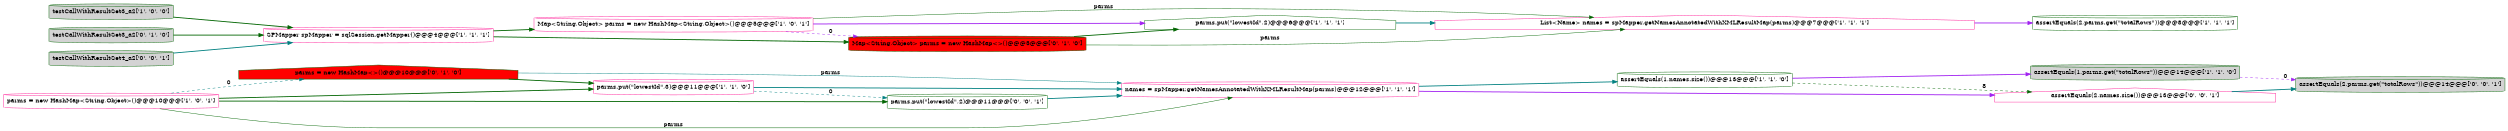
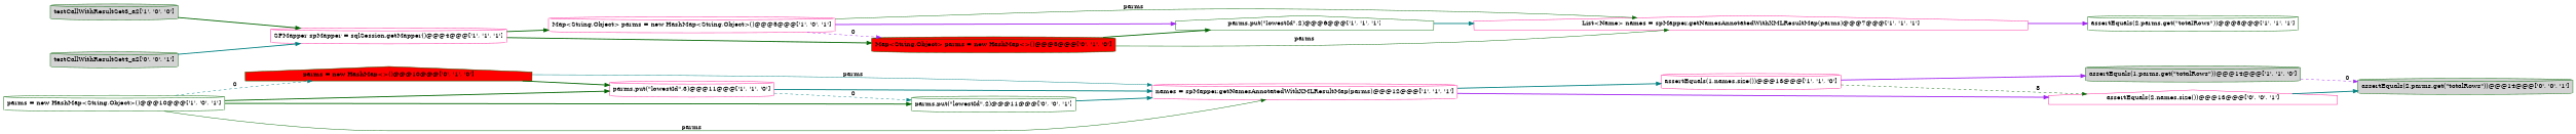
  digraph {
    rankdir=LR
    node [color=darkgreen fillcolor=white shape=cylinder style=filled]
    edge [color=darkgreen style=bold]
    n1 [fillcolor=red label="parms = new HashMap<>()@@@10@@@['0', '1', '0']" shape=house]
    n2 [color=deeppink label="names = spMapper.getNamesAnnotatedWithXMLResultMap(parms)@@@12@@@['1', '1', '1']"]
    n3 [color=deeppink label="parms.put(\"lowestId\",3)@@@11@@@['1', '1', '0']"]
-   n4 [label="assertEquals(1,names.size())@@@13@@@['1', '1', '0']"]
+   n4 [color=deeppink label="assertEquals(1,names.size())@@@13@@@['1', '1', '0']"]
    n5 [color=deeppink label="assertEquals(2,names.size())@@@13@@@['0', '0', '1']" shape=house]
    n6 [label="parms.put(\"lowestId\",2)@@@11@@@['0', '0', '1']"]
    n7 [fillcolor=lightgray label="assertEquals(1,parms.get(\"totalRows\"))@@@14@@@['1', '1', '0']"]
    n8 [fillcolor=lightgray label="assertEquals(2,parms.get(\"totalRows\"))@@@14@@@['0', '0', '1']"]
    n9 [color=deeppink label="Map<String,Object> parms = new HashMap<String,Object>()@@@5@@@['1', '0', '1']"]
    n10 [color=deeppink label="List<Name> names = spMapper.getNamesAnnotatedWithXMLResultMap(parms)@@@7@@@['1', '1', '1']" shape=house]
    n11 [label="parms.put(\"lowestId\",2)@@@6@@@['1', '1', '1']" shape=house]
    n12 [fillcolor=red label="Map<String,Object> parms = new HashMap<>()@@@5@@@['0', '1', '0']"]
    n13 [label="assertEquals(2,parms.get(\"totalRows\"))@@@8@@@['1', '1', '1']"]
-   n14 [color=deeppink label="parms = new HashMap<String,Object>()@@@10@@@['1', '0', '1']"]
+   n14 [label="parms = new HashMap<String,Object>()@@@10@@@['1', '0', '1']"]
    n15 [fillcolor=lightgray label="testCallWithResultSet3_a2['1', '0', '0']"]
    n16 [color=deeppink label="SPMapper spMapper = sqlSession.getMapper()@@@4@@@['1', '1', '1']"]
-   n17 [fillcolor=lightgray label="testCallWithResultSet3_a2['0', '1', '0']"]
    n18 [fillcolor=lightgray label="testCallWithResultSet4_a2['0', '0', '1']"]
    n1 -> n2 [color=teal label=parms style=solid]
    n1 -> n3
    n2 -> n4 [color=teal]
    n2 -> n5 [color=purple]
    n3 -> n2 [color=teal]
    n3 -> n6 [color=teal label=0 style=dashed]
    n4 -> n5 [label=8 style=dashed]
    n4 -> n7 [color=purple]
    n5 -> n8 [color=teal]
    n6 -> n2 [color=teal]
    n7 -> n8 [color=purple label=0 style=dashed]
    n9 -> n10 [label=parms style=solid]
    n9 -> n11 [color=purple]
    n9 -> n12 [color=purple label=0 style=dashed]
    n10 -> n13 [color=purple]
    n11 -> n10 [color=teal]
    n12 -> n10 [label=parms style=solid]
    n12 -> n11
    n14 -> n1 [color=teal label=0 style=dashed]
    n14 -> n2 [label=parms style=solid]
    n14 -> n3
    n14 -> n6
    n15 -> n16
    n16 -> n9
    n16 -> n12
-   n17 -> n16
    n18 -> n16 [color=teal]
  }
